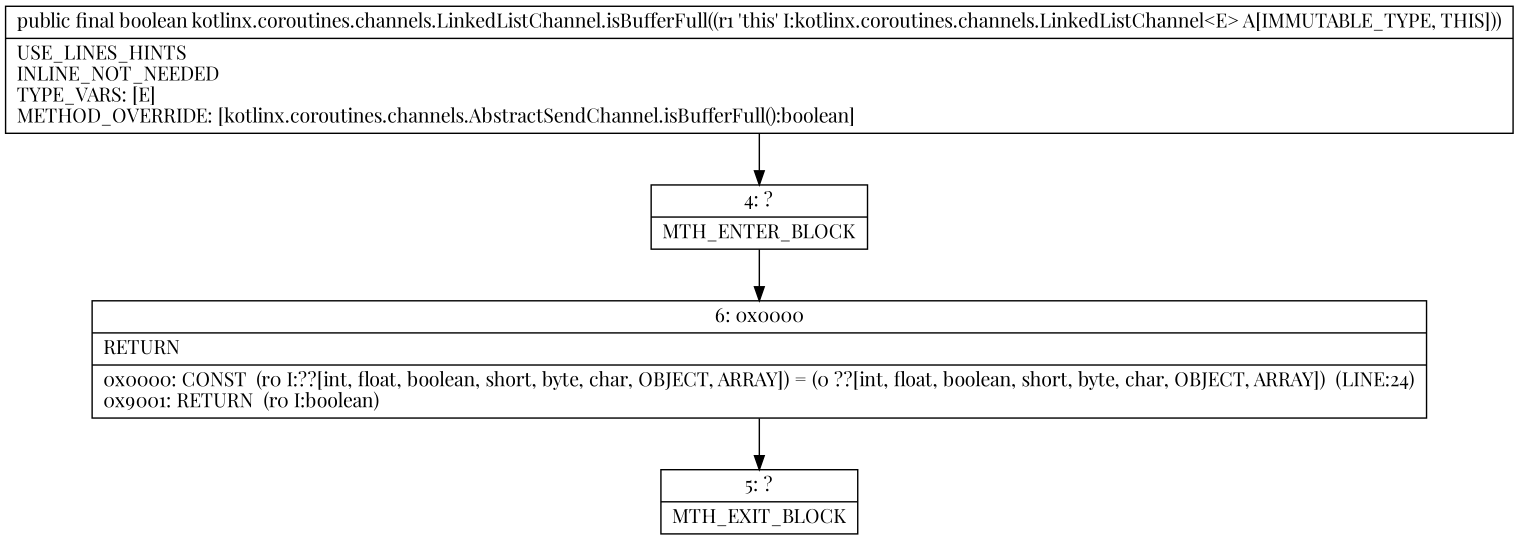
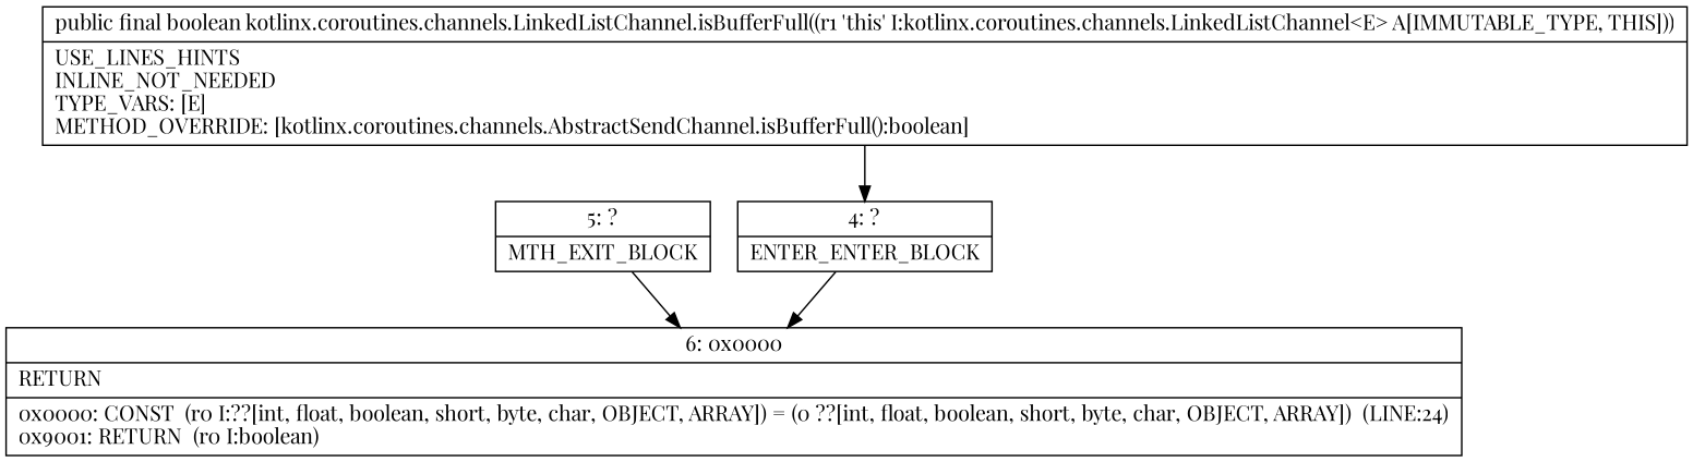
  digraph {
    fontname="Playfair Display"
    node [fontname="Playfair Display" shape=record]
    edge [fontname="Playfair Display"]
-   n1 [label="{4\:\ ?|MTH_ENTER_BLOCK\l}"]
+   n1 [label="{4\:\ ?|ENTER_ENTER_BLOCK\l}"]
    n2 [label="{6\:\ 0x0000|RETURN\l|0x0000: CONST  (r0 I:??[int, float, boolean, short, byte, char, OBJECT, ARRAY]) = (0 ??[int, float, boolean, short, byte, char, OBJECT, ARRAY])  (LINE:24)\l0x9001: RETURN  (r0 I:boolean) \l}"]
    n3 [label="{5\:\ ?|MTH_EXIT_BLOCK\l}"]
    n4 [label="{public final boolean kotlinx.coroutines.channels.LinkedListChannel.isBufferFull((r1 'this' I:kotlinx.coroutines.channels.LinkedListChannel\<E\> A[IMMUTABLE_TYPE, THIS]))  | USE_LINES_HINTS\lINLINE_NOT_NEEDED\lTYPE_VARS: [E]\lMETHOD_OVERRIDE: [kotlinx.coroutines.channels.AbstractSendChannel.isBufferFull():boolean]\l}"]
    n1 -> n2
-   n2 -> n3
+   n3 -> n2
    n4 -> n1
  }
